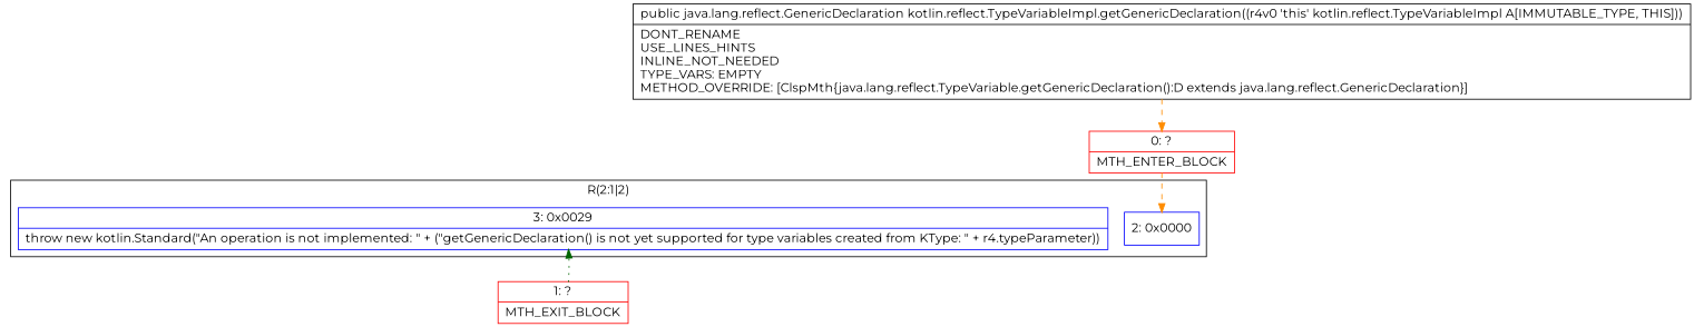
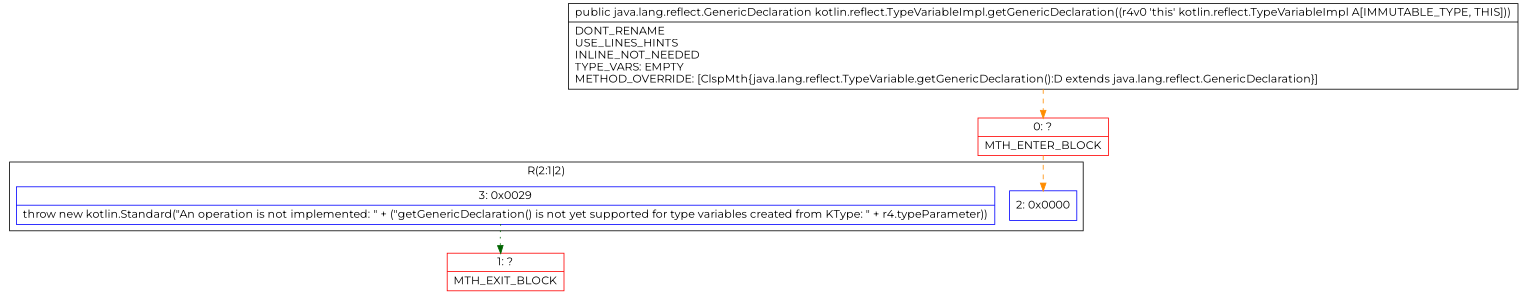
  digraph {
    fontname=Montserrat
    node [color=blue fontname=Montserrat shape=record]
    edge [color=darkorange fontname=Montserrat style=dashed]
    n1 [label="{2\:\ 0x0000}"]
    n2 [label="{3\:\ 0x0029|throw new kotlin.Standard(\"An operation is not implemented: \" + (\"getGenericDeclaration() is not yet supported for type variables created from KType: \" + r4.typeParameter))\l}"]
    n3 [color=red label="{1\:\ ?|MTH_EXIT_BLOCK\l}"]
    n4 [color=red label="{0\:\ ?|MTH_ENTER_BLOCK\l}"]
    n5 [label="{public java.lang.reflect.GenericDeclaration kotlin.reflect.TypeVariableImpl.getGenericDeclaration((r4v0 'this' kotlin.reflect.TypeVariableImpl A[IMMUTABLE_TYPE, THIS]))  | DONT_RENAME\lUSE_LINES_HINTS\lINLINE_NOT_NEEDED\lTYPE_VARS: EMPTY\lMETHOD_OVERRIDE: [ClspMth\{java.lang.reflect.TypeVariable.getGenericDeclaration():D extends java.lang.reflect.GenericDeclaration\}]\l}" color=""]
    subgraph cluster_1 {
      label="R(2:1|2)"
      n1
      n2
    }
-   n3 -> n2 [color=darkgreen style=dotted]
+   n2 -> n3 [color=darkgreen style=dotted]
    n4 -> n1
    n5 -> n4
  }
